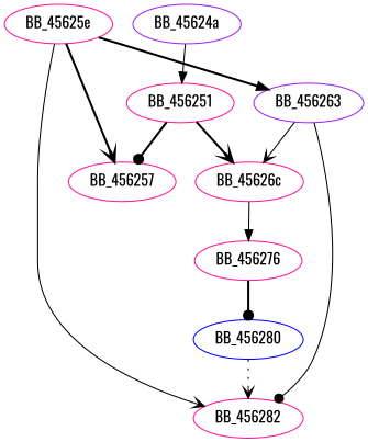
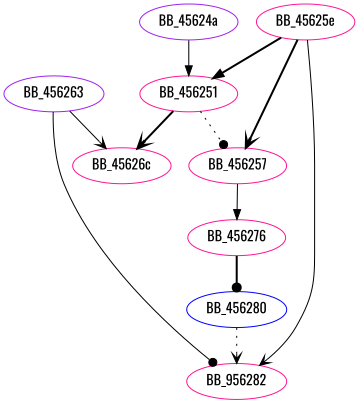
  digraph {
    fontname=Oswald
    node [color=deeppink fontname=Oswald]
    edge [arrowhead=vee fontname=Oswald style=solid]
    BB_45624a [color=purple]
    BB_456251
    BB_456257
    BB_45626c
    BB_456276
    BB_45625e
    BB_456263 [color=purple]
-   BB_456282
+   BB_456282 [label=BB_956282]
    BB_456280 [color=blue]
    BB_45624a -> BB_456251 [arrowhead=normal]
-   BB_456251 -> BB_456257 [arrowhead=dot style=bold]
+   BB_456251 -> BB_456257 [arrowhead=dot style=dotted]
    BB_456251 -> BB_45626c [style=bold]
-   BB_45626c -> BB_456276 [arrowhead=normal]
+   BB_456257 -> BB_456276 [arrowhead=normal]
    BB_456276 -> BB_456280 [arrowhead=dot style=bold]
    BB_45625e -> BB_456257 [style=bold]
-   BB_45625e -> BB_456263 [arrowhead=normal style=bold]
+   BB_45625e -> BB_456251 [arrowhead=normal style=bold]
    BB_45625e -> BB_456282
    BB_456263 -> BB_45626c
    BB_456263 -> BB_456282 [arrowhead=dot]
    BB_456280 -> BB_456282 [style=dotted]
  }
